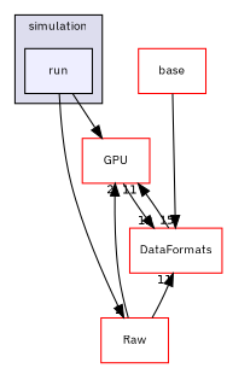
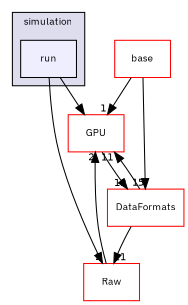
  digraph {
    compound=true
    fontname="IBM Plex Sans"
    node [fontname="IBM Plex Sans" fontsize=10 shape=box color=red]
    edge [fontname="IBM Plex Sans" headlabel=2 labeldistance=1.5 labelfontname=Helvetica labelfontsize=10]
    n1 [fillcolor="#eeeeff" label=run pencolor=black style=filled color=""]
    n2 [label=GPU]
    n3 [label=Raw]
    n4 [label=base]
    n5 [label=DataFormats]
    subgraph cluster_1 {
      bgcolor="#ddddee"
      fontsize=10
      label=simulation
      pencolor=black
      n1
    }
    n1 -> n2 [headlabel=4]
    n1 -> n3
    n2 -> n5 [headlabel=12]
    n3 -> n2
-   n3 -> n5 [headlabel=11]
+   n5 -> n3 [headlabel=11]
+   n4 -> n2 [headlabel=1]
    n4 -> n5 [headlabel=15]
    n5 -> n2 [headlabel=11]
  }
